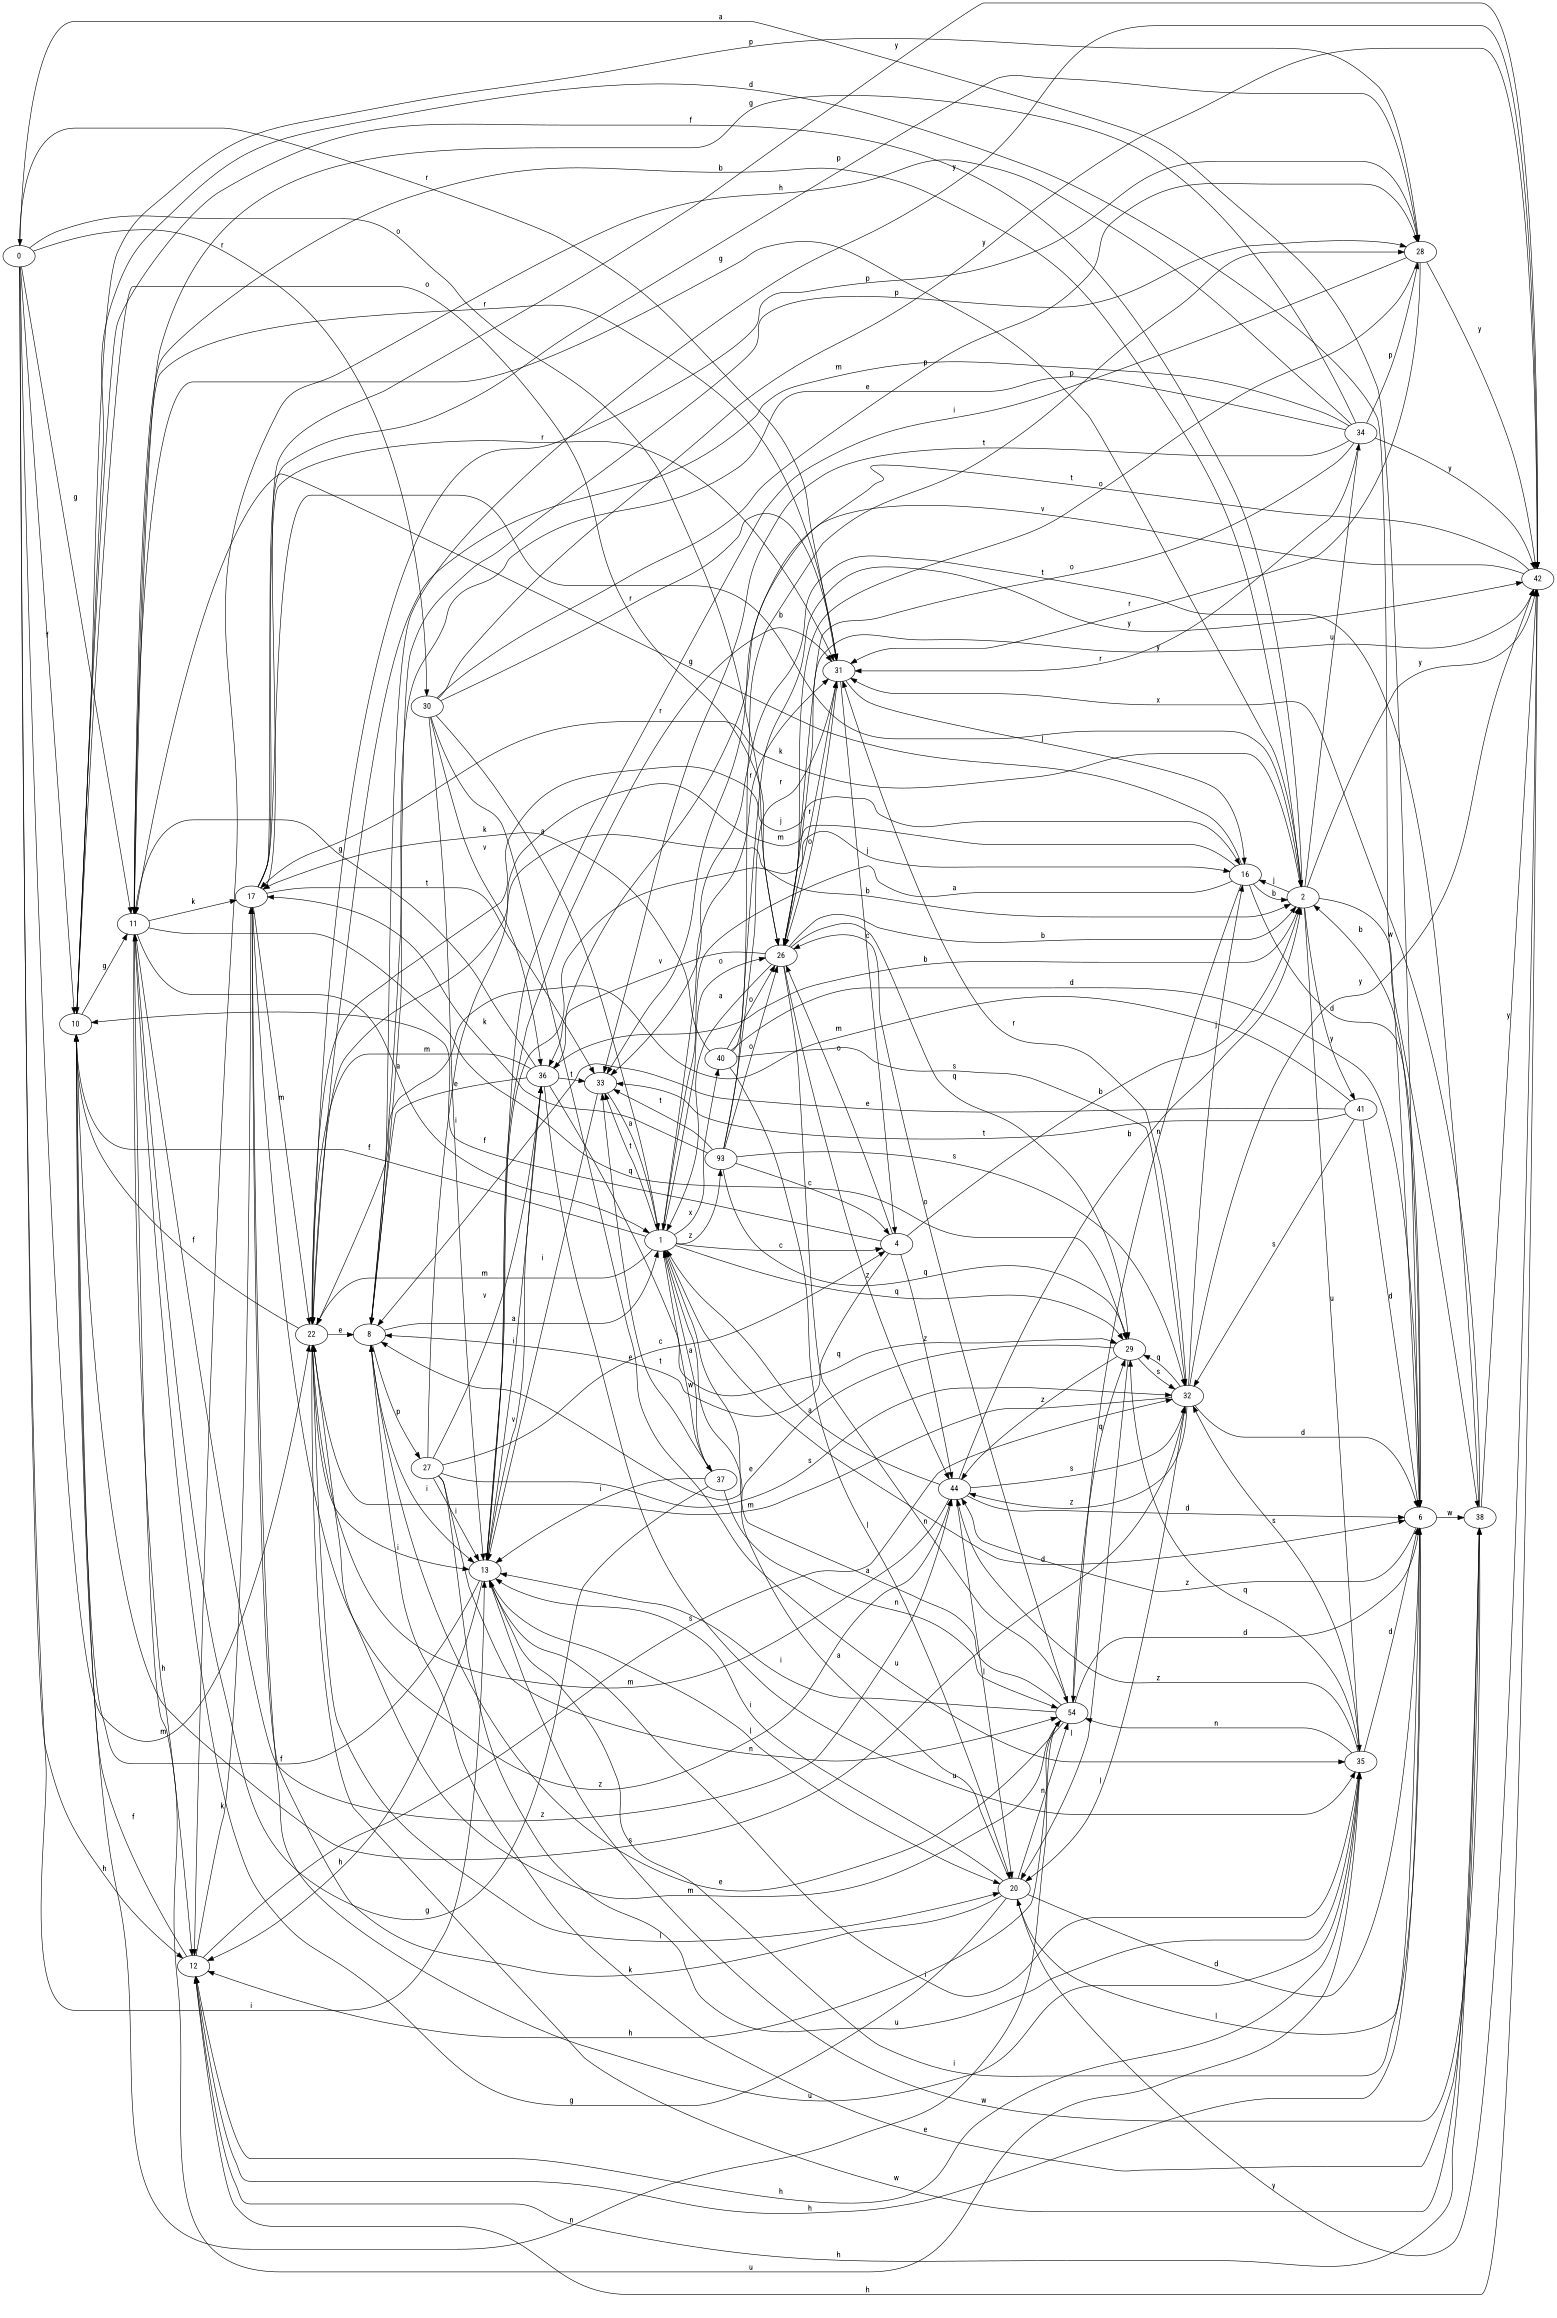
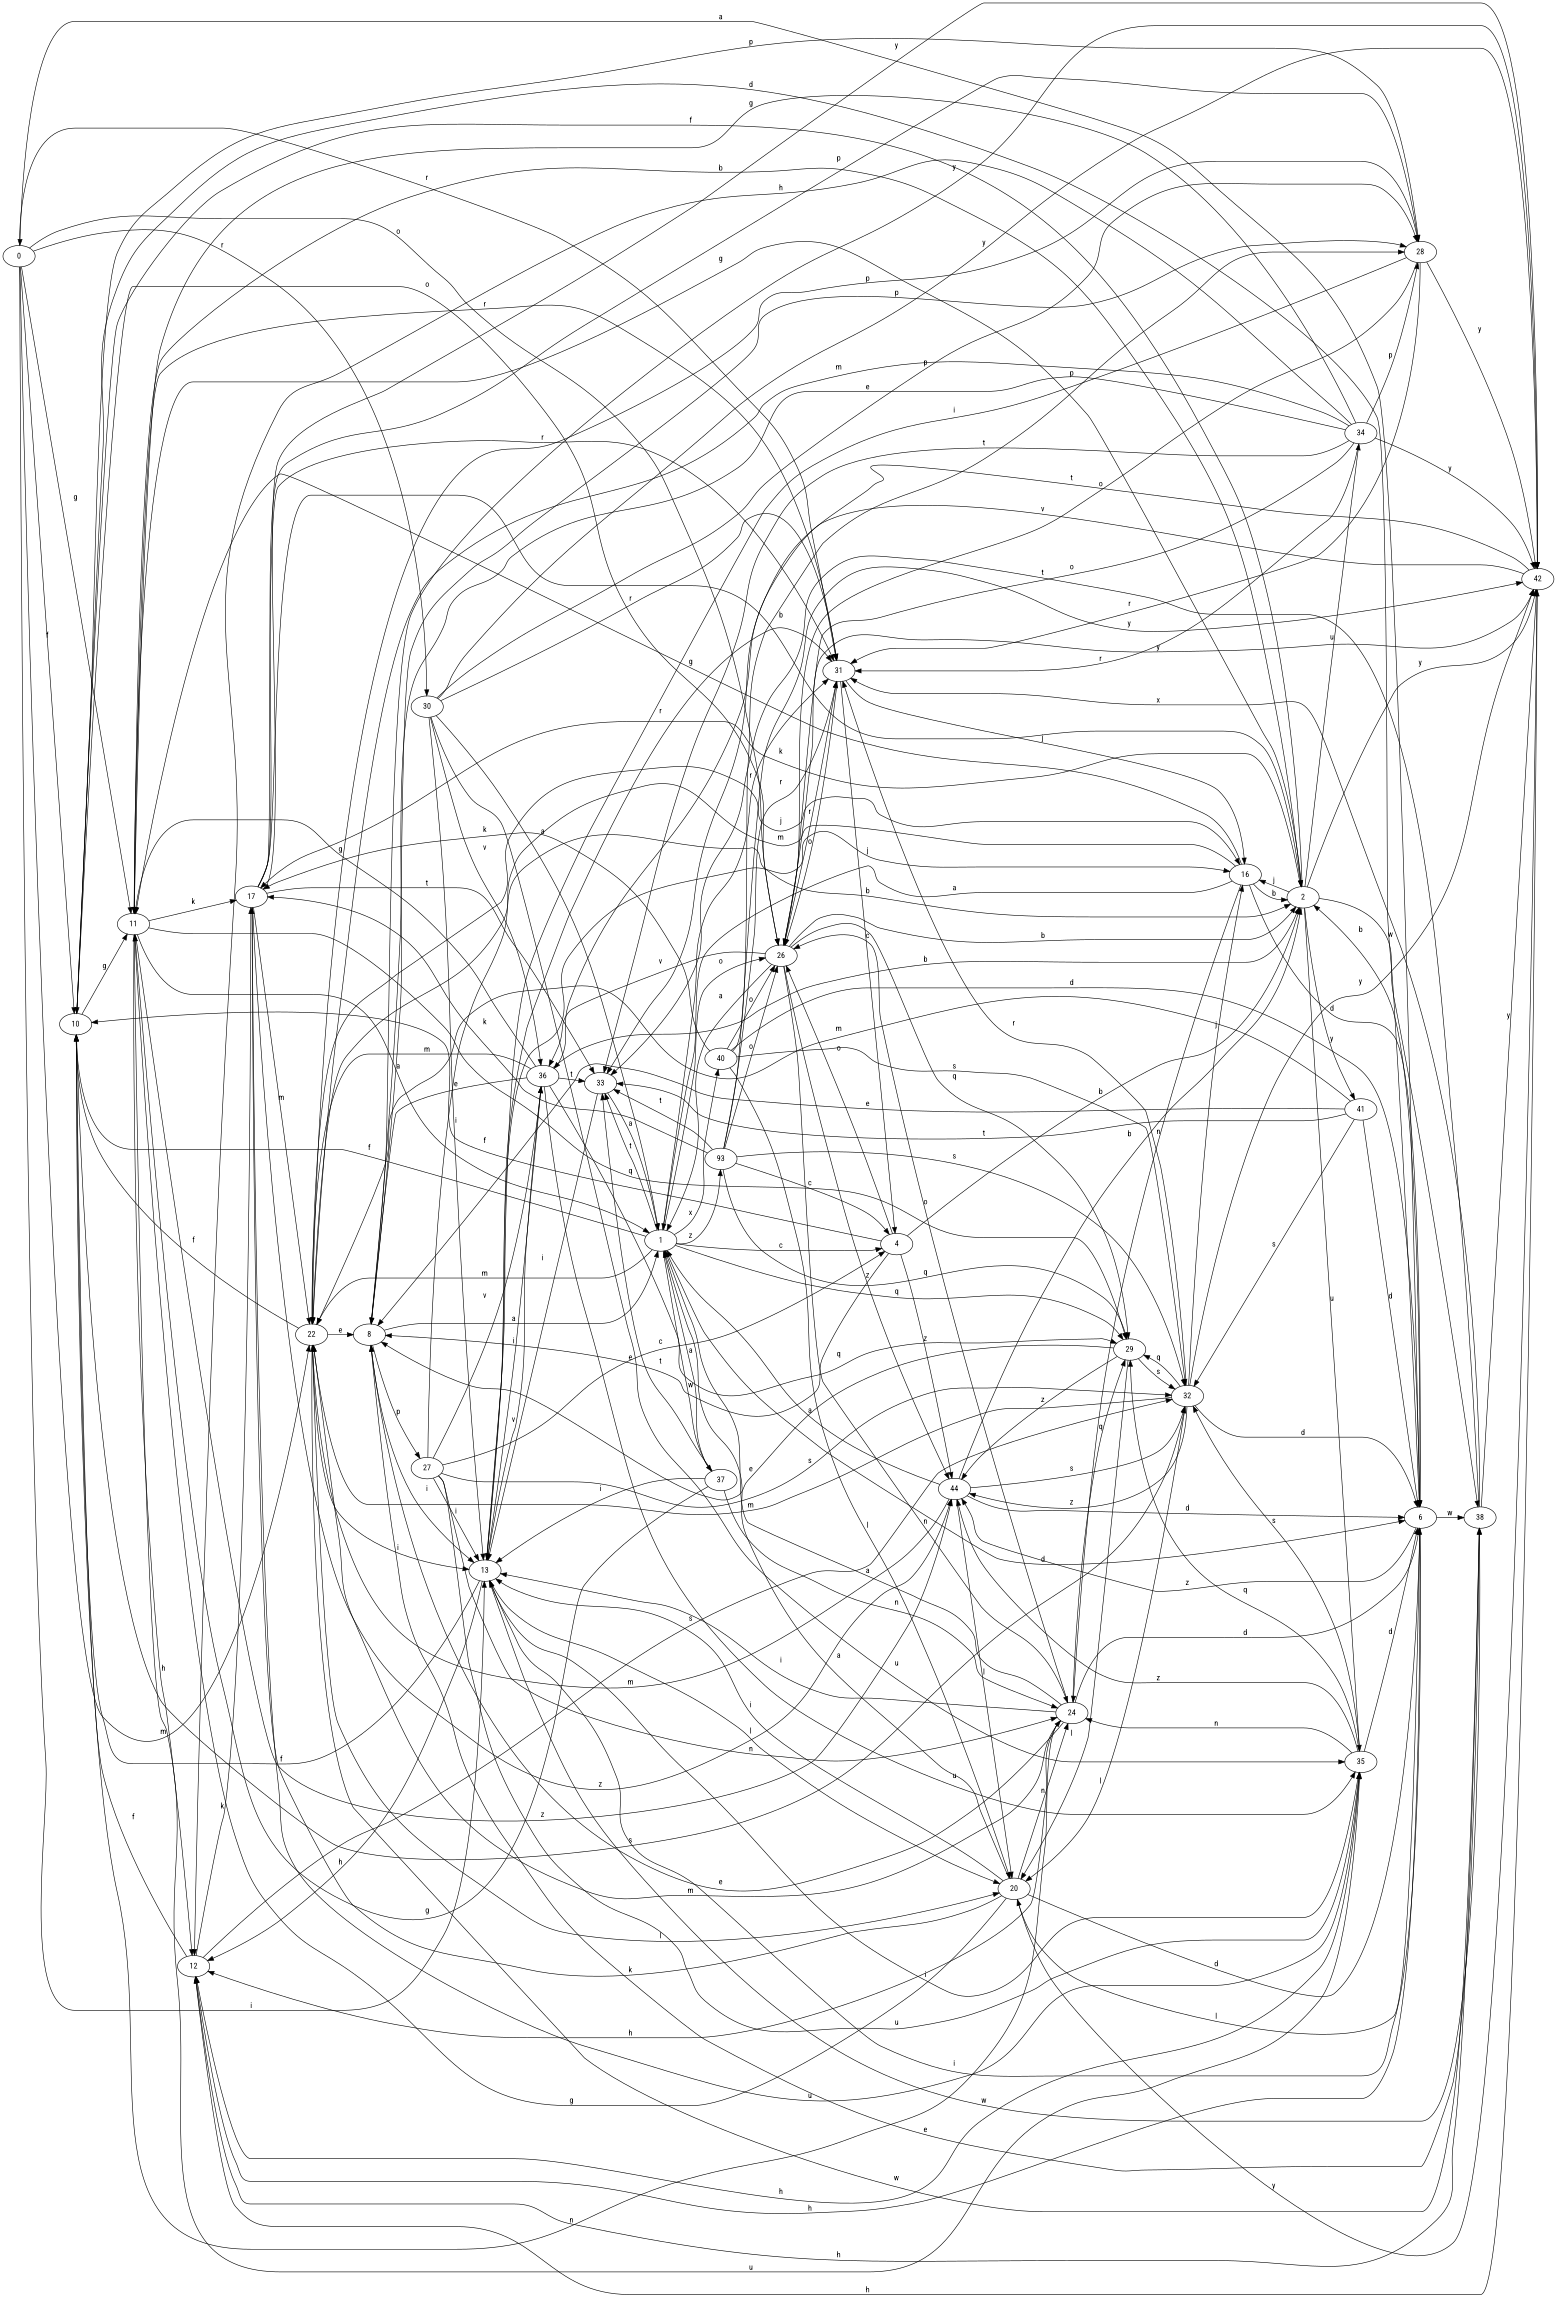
  strict digraph {
    fontname="Roboto Condensed"
    rankdir=LR
    node [fontname="Roboto Condensed"]
    edge [fontname="Roboto Condensed"]
    0
    10
    11
    12
    13
    22
    26
    30
    31
    6
    28
-   24 [label=54]
+   24
    32
    1
    29
    2
    17
    35
    44
    16
    38
    20
    36
    8
    42
    4
    33
    37
    40
    n30 [label=93]
    34
    41
    27
    0 -> 10 [label=f]
    0 -> 11 [label=g]
-   0 -> 12 [label=h]
    0 -> 13 [label=i]
    0 -> 22 [label=m]
    0 -> 26 [label=o]
    0 -> 30 [label=r]
    0 -> 31 [label=r]
    10 -> 11 [label=g]
    10 -> 26 [label=o]
    10 -> 6 [label=d]
    10 -> 28 [label=p]
    10 -> 24 [label=n]
    10 -> 32 [label=s]
    11 -> 12 [label=h]
    11 -> 31 [label=r]
    11 -> 1 [label=a]
    11 -> 29 [label=q]
    11 -> 2 [label=b]
    11 -> 17 [label=k]
    11 -> 35 [label=u]
    11 -> 44 [label=z]
    12 -> 10 [label=f]
    12 -> 32 [label=s]
    12 -> 17 [label=k]
    13 -> 10 [label=f]
    13 -> 12 [label=h]
    13 -> 31 [label=r]
    13 -> 16 [label=j]
    13 -> 38 [label=w]
    13 -> 20 [label=l]
    13 -> 36 [label=v]
    22 -> 10 [label=f]
    22 -> 13 [label=i]
    22 -> 28 [label=p]
    22 -> 16 [label=j]
    22 -> 38 [label=w]
    22 -> 20 [label=l]
    22 -> 8 [label=e]
    26 -> 31 [label=r]
    26 -> 24 [label=n]
    26 -> 1 [label=a]
    26 -> 29 [label=q]
    26 -> 2 [label=b]
    26 -> 44 [label=z]
    26 -> 36 [label=v]
    26 -> 42 [label=y]
    30 -> 13 [label=i]
    30 -> 31 [label=r]
    30 -> 28 [label=p]
    30 -> 1 [label=a]
    30 -> 35 [label=u]
    30 -> 36 [label=v]
    30 -> 42 [label=y]
    31 -> 26 [label=o]
    31 -> 16 [label=j]
    31 -> 4 [label=c]
    6 -> 0 [label=a]
    6 -> 12 [label=h]
    6 -> 13 [label=i]
    6 -> 2 [label=b]
    6 -> 44 [label=z]
    6 -> 38 [label=w]
    6 -> 20 [label=l]
    28 -> 13 [label=i]
    28 -> 26 [label=o]
    28 -> 31 [label=r]
    28 -> 42 [label=y]
    24 -> 12 [label=h]
    24 -> 13 [label=i]
    24 -> 22 [label=m]
    24 -> 26 [label=o]
    24 -> 6 [label=d]
    24 -> 1 [label=a]
    24 -> 29 [label=q]
    24 -> 8 [label=e]
    32 -> 22 [label=m]
    32 -> 31 [label=r]
    32 -> 6 [label=d]
    32 -> 29 [label=q]
    32 -> 44 [label=z]
    32 -> 16 [label=j]
    32 -> 20 [label=l]
    32 -> 42 [label=y]
    1 -> 10 [label=f]
    1 -> 22 [label=m]
    1 -> 26 [label=o]
    1 -> 31 [label=r]
    1 -> 6 [label=d]
    1 -> 29 [label=q]
    1 -> 4 [label=c]
    1 -> 33 [label=t]
    1 -> 37 [label=w]
    1 -> 40 [label=x]
    1 -> n30 [label=z]
    29 -> 32 [label=s]
    29 -> 44 [label=z]
    29 -> 20 [label=l]
    29 -> 8 [label=e]
    2 -> 10 [label=f]
    2 -> 11 [label=g]
    2 -> 17 [label=k]
    2 -> 35 [label=u]
    2 -> 16 [label=j]
    2 -> 38 [label=w]
    2 -> 42 [label=y]
    2 -> 34 [label=u]
    2 -> 41 [label=y]
    17 -> 22 [label=m]
    17 -> 31 [label=r]
    17 -> 28 [label=p]
    17 -> 2 [label=b]
    17 -> 35 [label=u]
    17 -> 44 [label=z]
    17 -> 42 [label=y]
    17 -> 33 [label=t]
    35 -> 12 [label=h]
    35 -> 13 [label=i]
    35 -> 6 [label=d]
    35 -> 24 [label=n]
    35 -> 32 [label=s]
    35 -> 29 [label=q]
    35 -> 44 [label=z]
    44 -> 22 [label=m]
    44 -> 6 [label=d]
    44 -> 32 [label=s]
    44 -> 1 [label=a]
    44 -> 2 [label=b]
    44 -> 20 [label=l]
    16 -> 11 [label=g]
    16 -> 22 [label=m]
    16 -> 6 [label=d]
    16 -> 24 [label=n]
    16 -> 1 [label=a]
    16 -> 2 [label=b]
    38 -> 12 [label=h]
    38 -> 31 [label=x]
    38 -> 8 [label=e]
    38 -> 42 [label=y]
    38 -> 33 [label=t]
    20 -> 11 [label=g]
    20 -> 13 [label=i]
    20 -> 6 [label=d]
    20 -> 24 [label=n]
    20 -> 1 [label=a]
    20 -> 17 [label=k]
    20 -> 42 [label=y]
    36 -> 11 [label=g]
    36 -> 13 [label=i]
    36 -> 22 [label=m]
    36 -> 29 [label=q]
    36 -> 2 [label=b]
    36 -> 35 [label=u]
    36 -> 8 [label=e]
    36 -> 33 [label=t]
    8 -> 13 [label=i]
    8 -> 28 [label=p]
    8 -> 1 [label=a]
    8 -> 42 [label=y]
    8 -> 27 [label=p]
    42 -> 12 [label=h]
    42 -> 36 [label=v]
    42 -> 33 [label=t]
    4 -> 10 [label=f]
    4 -> 26 [label=o]
    4 -> 2 [label=b]
    4 -> 44 [label=z]
    4 -> 8 [label=e]
    33 -> 13 [label=i]
    33 -> 1 [label=a]
    37 -> 11 [label=g]
    37 -> 13 [label=i]
    37 -> 24 [label=n]
    37 -> 1 [label=a]
    37 -> 33 [label=t]
    40 -> 26 [label=o]
    40 -> 6 [label=d]
    40 -> 28 [label=p]
    40 -> 32 [label=s]
    40 -> 17 [label=k]
    40 -> 20 [label=l]
    n30 -> 26 [label=o]
    n30 -> 31 [label=r]
    n30 -> 32 [label=s]
    n30 -> 29 [label=q]
    n30 -> 17 [label=k]
    n30 -> 42 [label=y]
    n30 -> 4 [label=c]
    n30 -> 33 [label=t]
    34 -> 11 [label=g]
    34 -> 12 [label=h]
    34 -> 22 [label=m]
    34 -> 26 [label=o]
    34 -> 31 [label=r]
    34 -> 28 [label=p]
    34 -> 8 [label=e]
    34 -> 42 [label=y]
    34 -> 33 [label=t]
    41 -> 22 [label=m]
    41 -> 6 [label=d]
    41 -> 32 [label=s]
    41 -> 8 [label=e]
    41 -> 33 [label=t]
    27 -> 13 [label=i]
    27 -> 24 [label=n]
    27 -> 32 [label=s]
    27 -> 2 [label=b]
    27 -> 35 [label=u]
    27 -> 36 [label=v]
    27 -> 4 [label=c]
  }
